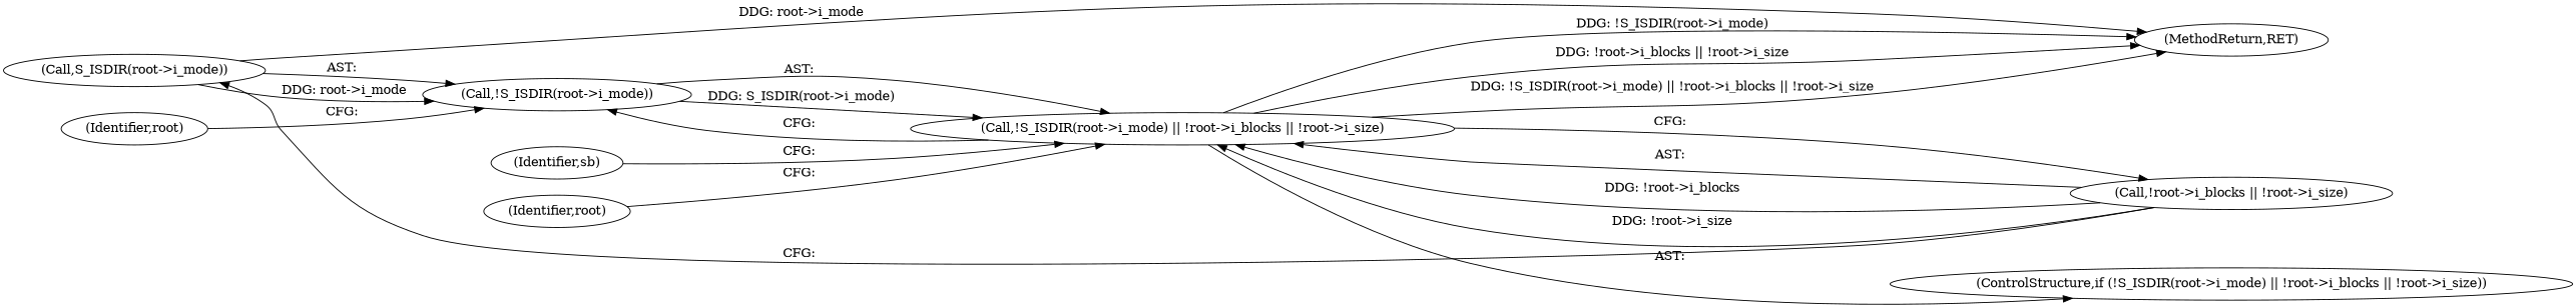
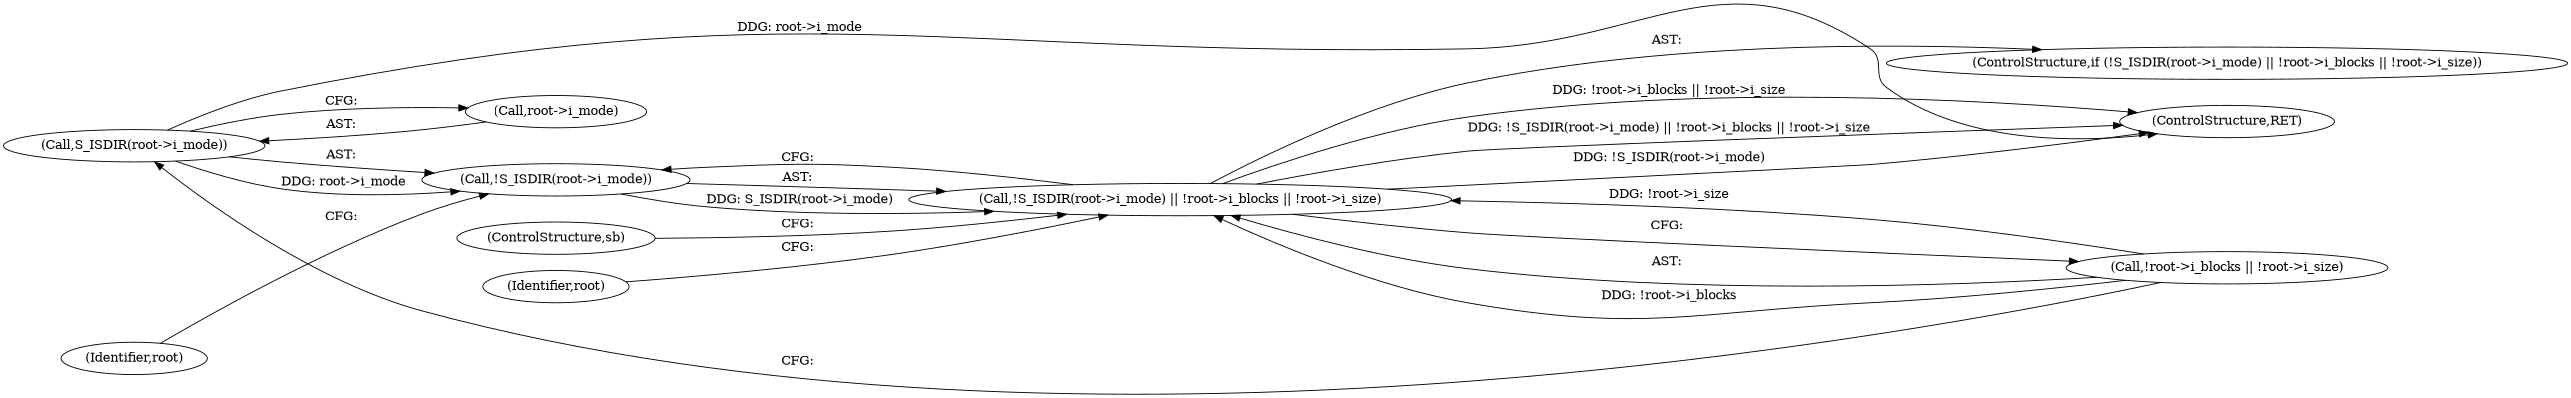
  digraph {
    rankdir=LR
    n1 [label="(Call,S_ISDIR(root->i_mode))"]
    n2 [label="(Call,!S_ISDIR(root->i_mode))"]
-   n4 [label="(MethodReturn,RET)"]
+   n3 [label="(Call,root->i_mode)"]
+   n4 [label="(ControlStructure,RET)"]
    n5 [label="(Call,!S_ISDIR(root->i_mode) || !root->i_blocks || !root->i_size)"]
    n6 [label="(Call,!root->i_blocks || !root->i_size)"]
    n7 [label="(ControlStructure,if (!S_ISDIR(root->i_mode) || !root->i_blocks || !root->i_size))"]
-   n8 [label="(Identifier,sb)"]
+   n8 [label="(ControlStructure,sb)"]
    n9 [label="(Identifier,root)"]
    n10 [label="(Identifier,root)"]
    n1 -> n2 [label="AST: "]
    n1 -> n2 [label="DDG: root->i_mode"]
+   n1 -> n3 [label="CFG: "]
    n1 -> n4 [label="DDG: root->i_mode"]
    n2 -> n5 [label="AST: "]
    n2 -> n5 [label="DDG: S_ISDIR(root->i_mode)"]
+   n3 -> n1 [label="AST: "]
    n5 -> n2 [label="CFG: "]
    n5 -> n4 [label="DDG: !S_ISDIR(root->i_mode)"]
    n5 -> n4 [label="DDG: !root->i_blocks || !root->i_size"]
    n5 -> n4 [label="DDG: !S_ISDIR(root->i_mode) || !root->i_blocks || !root->i_size"]
    n5 -> n6 [label="CFG: "]
    n5 -> n7 [label="AST: "]
    n6 -> n1 [label="CFG: "]
    n6 -> n5 [label="AST: "]
    n6 -> n5 [label="DDG: !root->i_blocks"]
    n6 -> n5 [label="DDG: !root->i_size"]
    n8 -> n5 [label="CFG: "]
    n9 -> n2 [label="CFG: "]
    n10 -> n5 [label="CFG: "]
  }
